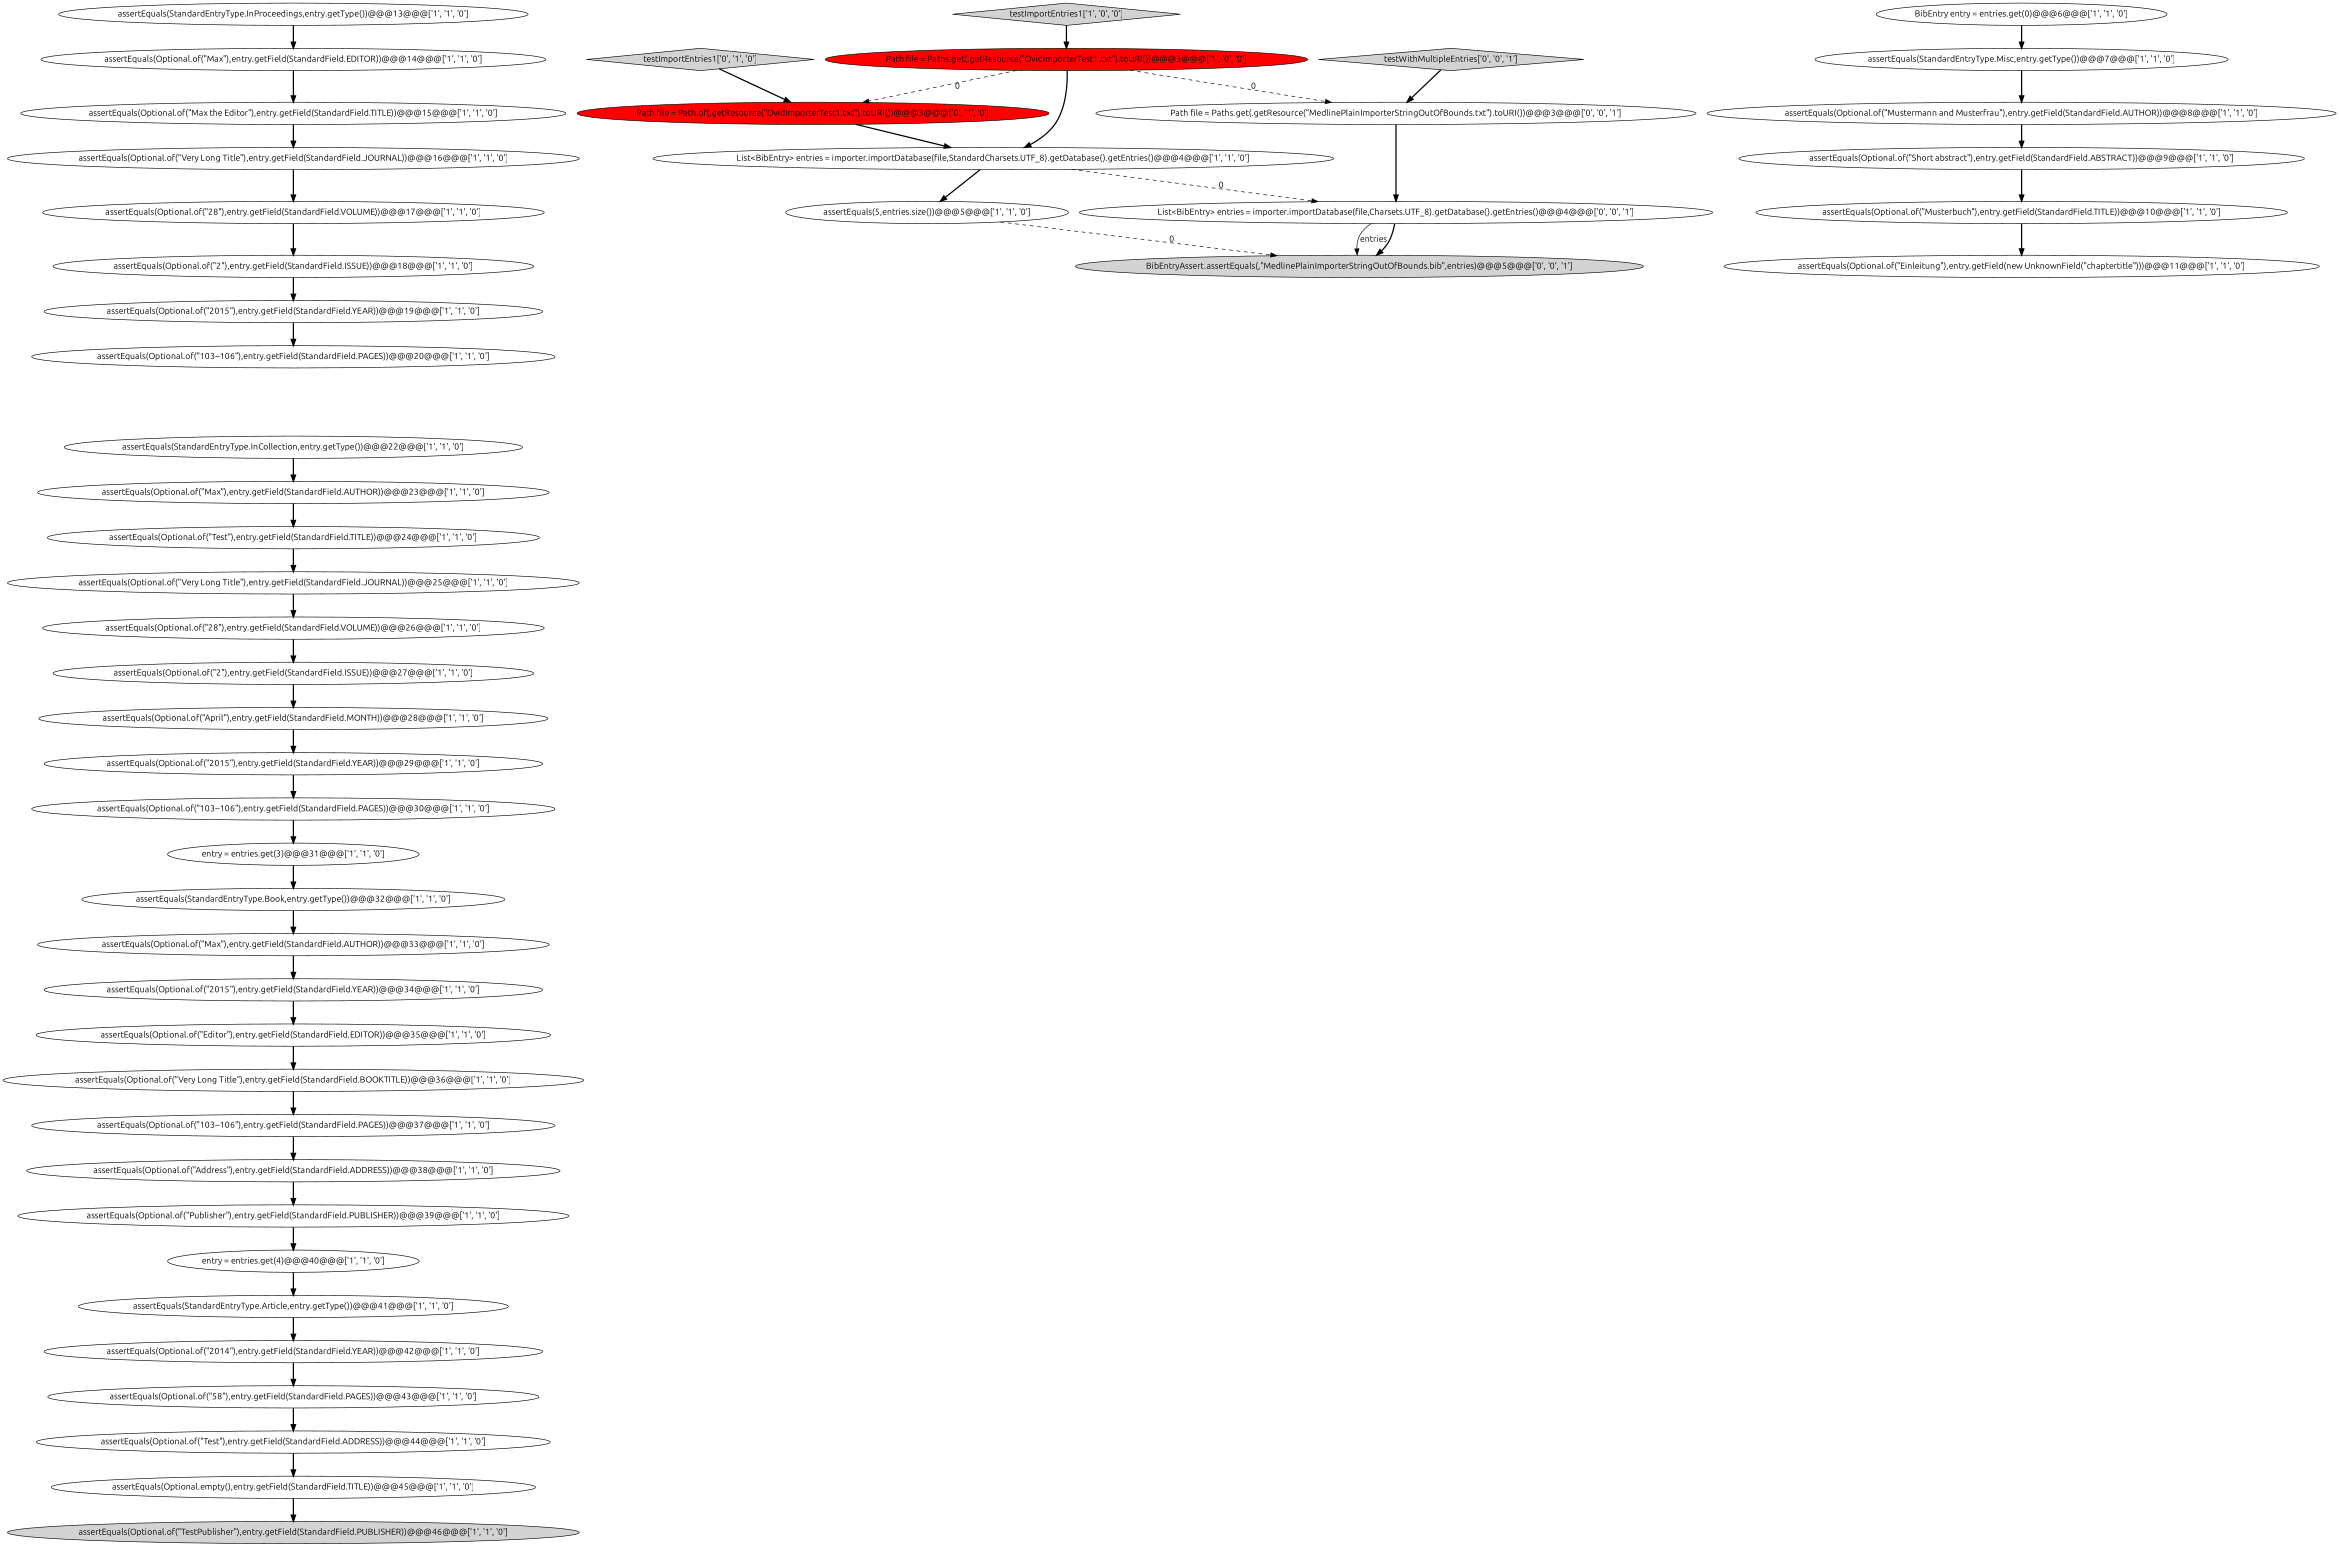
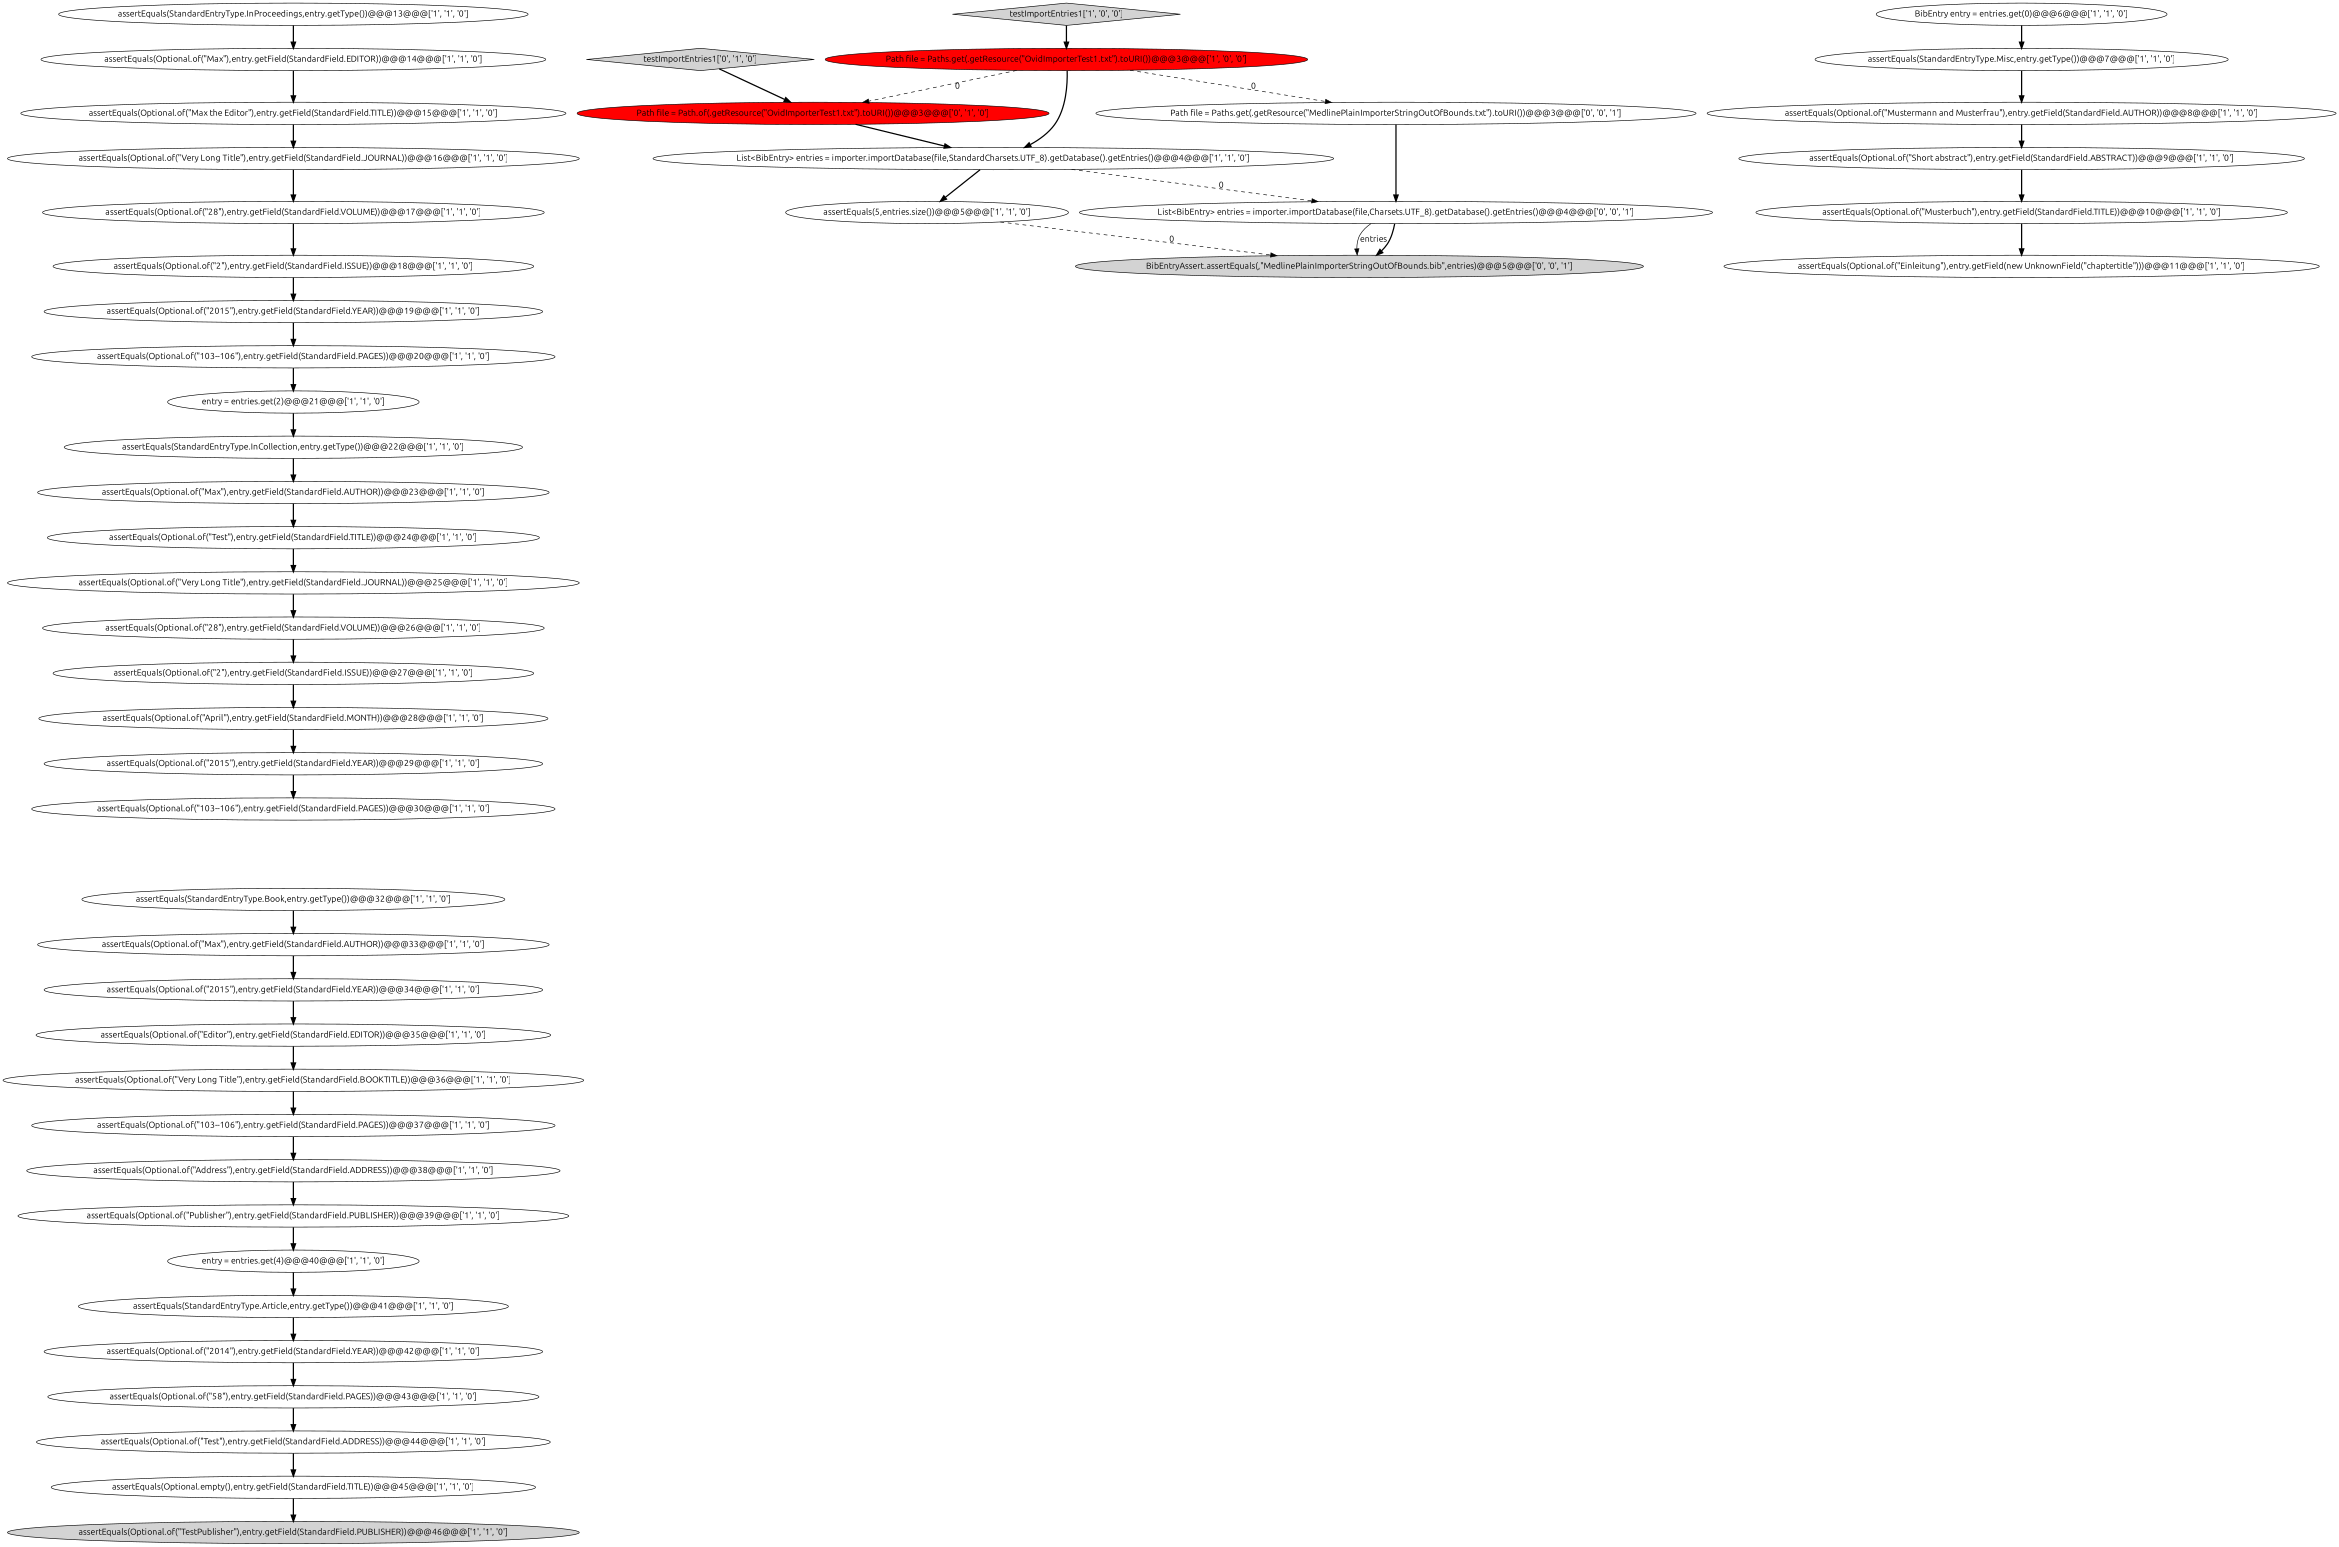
  digraph {
    fontname=Ubuntu
    node [fillcolor=white fontname=Ubuntu shape=ellipse style=filled]
    edge [fontname=Ubuntu style=bold]
    n1 [label="assertEquals(StandardEntryType.InProceedings,entry.getType())@@@13@@@['1', '1', '0']"]
    n2 [label="assertEquals(Optional.of(\"Max\"),entry.getField(StandardField.EDITOR))@@@14@@@['1', '1', '0']"]
    n3 [label="assertEquals(Optional.of(\"Max the Editor\"),entry.getField(StandardField.TITLE))@@@15@@@['1', '1', '0']"]
    n4 [label="List<BibEntry> entries = importer.importDatabase(file,StandardCharsets.UTF_8).getDatabase().getEntries()@@@4@@@['1', '1', '0']"]
    n5 [label="List<BibEntry> entries = importer.importDatabase(file,Charsets.UTF_8).getDatabase().getEntries()@@@4@@@['0', '0', '1']"]
    n6 [label="assertEquals(5,entries.size())@@@5@@@['1', '1', '0']"]
    n7 [fillcolor=lightgray label="BibEntryAssert.assertEquals(,\"MedlinePlainImporterStringOutOfBounds.bib\",entries)@@@5@@@['0', '0', '1']"]
    n8 [label="assertEquals(Optional.of(\"Very Long Title\"),entry.getField(StandardField.JOURNAL))@@@25@@@['1', '1', '0']"]
    n9 [label="assertEquals(Optional.of(\"28\"),entry.getField(StandardField.VOLUME))@@@26@@@['1', '1', '0']"]
    n10 [label="assertEquals(Optional.of(\"2\"),entry.getField(StandardField.ISSUE))@@@27@@@['1', '1', '0']"]
    n11 [label="assertEquals(Optional.of(\"Musterbuch\"),entry.getField(StandardField.TITLE))@@@10@@@['1', '1', '0']"]
    n12 [label="assertEquals(Optional.of(\"Einleitung\"),entry.getField(new UnknownField(\"chaptertitle\")))@@@11@@@['1', '1', '0']"]
    n13 [label="assertEquals(Optional.of(\"2015\"),entry.getField(StandardField.YEAR))@@@34@@@['1', '1', '0']"]
    n14 [label="assertEquals(Optional.of(\"Editor\"),entry.getField(StandardField.EDITOR))@@@35@@@['1', '1', '0']"]
    n15 [label="assertEquals(Optional.of(\"Very Long Title\"),entry.getField(StandardField.BOOKTITLE))@@@36@@@['1', '1', '0']"]
    n16 [label="assertEquals(Optional.of(\"58\"),entry.getField(StandardField.PAGES))@@@43@@@['1', '1', '0']"]
    n17 [label="assertEquals(Optional.of(\"Test\"),entry.getField(StandardField.ADDRESS))@@@44@@@['1', '1', '0']"]
    n18 [label="assertEquals(Optional.empty(),entry.getField(StandardField.TITLE))@@@45@@@['1', '1', '0']"]
    n19 [label="entry = entries.get(4)@@@40@@@['1', '1', '0']"]
    n20 [label="assertEquals(StandardEntryType.Article,entry.getType())@@@41@@@['1', '1', '0']"]
    n21 [label="assertEquals(Optional.of(\"2014\"),entry.getField(StandardField.YEAR))@@@42@@@['1', '1', '0']"]
    n22 [label="assertEquals(Optional.of(\"Max\"),entry.getField(StandardField.AUTHOR))@@@23@@@['1', '1', '0']"]
    n23 [label="assertEquals(Optional.of(\"Test\"),entry.getField(StandardField.TITLE))@@@24@@@['1', '1', '0']"]
-   n24 [fillcolor=lightgray label="testWithMultipleEntries['0', '0', '1']" shape=diamond]
    n25 [label="Path file = Paths.get(.getResource(\"MedlinePlainImporterStringOutOfBounds.txt\").toURI())@@@3@@@['0', '0', '1']"]
    n26 [label="assertEquals(Optional.of(\"2\"),entry.getField(StandardField.ISSUE))@@@18@@@['1', '1', '0']"]
    n27 [label="assertEquals(Optional.of(\"2015\"),entry.getField(StandardField.YEAR))@@@19@@@['1', '1', '0']"]
    n28 [label="assertEquals(Optional.of(\"103--106\"),entry.getField(StandardField.PAGES))@@@20@@@['1', '1', '0']"]
    n29 [label="assertEquals(StandardEntryType.Misc,entry.getType())@@@7@@@['1', '1', '0']"]
    n30 [label="assertEquals(Optional.of(\"Mustermann and Musterfrau\"),entry.getField(StandardField.AUTHOR))@@@8@@@['1', '1', '0']"]
    n31 [label="assertEquals(Optional.of(\"Short abstract\"),entry.getField(StandardField.ABSTRACT))@@@9@@@['1', '1', '0']"]
    n32 [label="assertEquals(Optional.of(\"103--106\"),entry.getField(StandardField.PAGES))@@@37@@@['1', '1', '0']"]
    n33 [label="assertEquals(Optional.of(\"Address\"),entry.getField(StandardField.ADDRESS))@@@38@@@['1', '1', '0']"]
    n34 [label="assertEquals(Optional.of(\"Publisher\"),entry.getField(StandardField.PUBLISHER))@@@39@@@['1', '1', '0']"]
    n35 [label="assertEquals(Optional.of(\"28\"),entry.getField(StandardField.VOLUME))@@@17@@@['1', '1', '0']"]
    n36 [label="BibEntry entry = entries.get(0)@@@6@@@['1', '1', '0']"]
    n37 [fillcolor=lightgray label="testImportEntries1['0', '1', '0']" shape=diamond]
    n38 [fillcolor=red label="Path file = Path.of(.getResource(\"OvidImporterTest1.txt\").toURI())@@@3@@@['0', '1', '0']"]
    n39 [label="assertEquals(Optional.of(\"Very Long Title\"),entry.getField(StandardField.JOURNAL))@@@16@@@['1', '1', '0']"]
    n40 [label="assertEquals(Optional.of(\"April\"),entry.getField(StandardField.MONTH))@@@28@@@['1', '1', '0']"]
    n41 [label="assertEquals(Optional.of(\"2015\"),entry.getField(StandardField.YEAR))@@@29@@@['1', '1', '0']"]
    n42 [label="assertEquals(Optional.of(\"103--106\"),entry.getField(StandardField.PAGES))@@@30@@@['1', '1', '0']"]
+   n43 [label="entry = entries.get(2)@@@21@@@['1', '1', '0']"]
    n44 [label="assertEquals(StandardEntryType.InCollection,entry.getType())@@@22@@@['1', '1', '0']"]
-   n45 [label="entry = entries.get(3)@@@31@@@['1', '1', '0']"]
    n46 [label="assertEquals(StandardEntryType.Book,entry.getType())@@@32@@@['1', '1', '0']"]
    n47 [label="assertEquals(Optional.of(\"Max\"),entry.getField(StandardField.AUTHOR))@@@33@@@['1', '1', '0']"]
    n48 [fillcolor=lightgray label="testImportEntries1['1', '0', '0']" shape=diamond]
    n49 [fillcolor=red label="Path file = Paths.get(.getResource(\"OvidImporterTest1.txt\").toURI())@@@3@@@['1', '0', '0']"]
    n50 [fillcolor=lightgray label="assertEquals(Optional.of(\"TestPublisher\"),entry.getField(StandardField.PUBLISHER))@@@46@@@['1', '1', '0']"]
    n1 -> n2
    n2 -> n3
    n3 -> n39
    n4 -> n5 [label=0 style=dashed]
    n4 -> n6
    n5 -> n7 [label=entries style=solid]
    n5 -> n7
    n6 -> n7 [label=0 style=dashed]
    n8 -> n9
    n9 -> n10
    n10 -> n40
    n11 -> n12
    n13 -> n14
    n14 -> n15
    n15 -> n32
    n16 -> n17
    n17 -> n18
    n18 -> n50
    n19 -> n20
    n20 -> n21
    n21 -> n16
    n22 -> n23
    n23 -> n8
-   n24 -> n25
    n25 -> n5
    n26 -> n27
    n27 -> n28
+   n28 -> n43
    n29 -> n30
    n30 -> n31
    n31 -> n11
    n32 -> n33
    n33 -> n34
    n34 -> n19
    n35 -> n26
    n36 -> n29
    n37 -> n38
    n38 -> n4
    n39 -> n35
    n40 -> n41
    n41 -> n42
-   n42 -> n45
+   n43 -> n44
    n44 -> n22
-   n45 -> n46
    n46 -> n47
    n47 -> n13
    n48 -> n49
    n49 -> n4
    n49 -> n25 [label=0 style=dashed]
    n49 -> n38 [label=0 style=dashed]
  }
